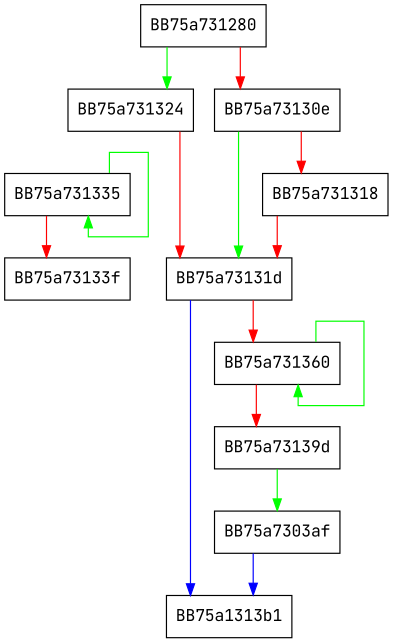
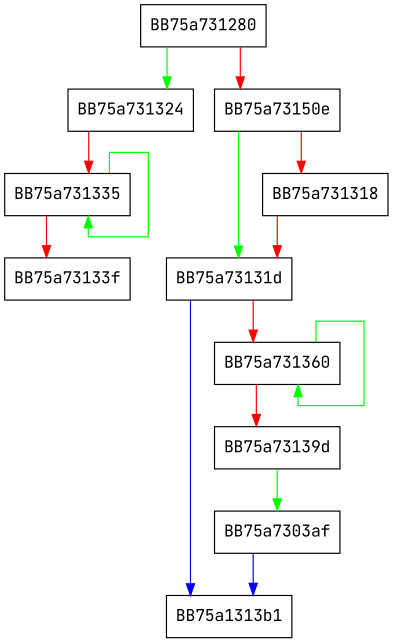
  digraph {
    fontname="JetBrains Mono"
    splines=ortho
    node [fontname="JetBrains Mono" shape=box]
    edge [color=red fontname="JetBrains Mono"]
    BB75a731280
    BB75a731324
-   BB75a73130e
+   BB75a73130e [label=BB75a73150e]
    BB75a731335
    BB75a73131d
    BB75a731318
    BB75a73133f
    n8 [label=BB75a1313b1]
    BB75a731360
    BB75a73139d
    n11 [label=BB75a7303af]
    BB75a731280 -> BB75a731324 [color=green]
    BB75a731280 -> BB75a73130e
-   BB75a731324 -> BB75a73131d
+   BB75a731324 -> BB75a731335
    BB75a73130e -> BB75a73131d [color=green]
    BB75a73130e -> BB75a731318
    BB75a731335 -> BB75a731335 [color=green]
    BB75a731335 -> BB75a73133f
    BB75a73131d -> n8 [color=blue]
    BB75a73131d -> BB75a731360
    BB75a731318 -> BB75a73131d
    BB75a731360 -> BB75a731360 [color=green]
    BB75a731360 -> BB75a73139d
    BB75a73139d -> n11 [color=green]
    n11 -> n8 [color=blue]
  }
